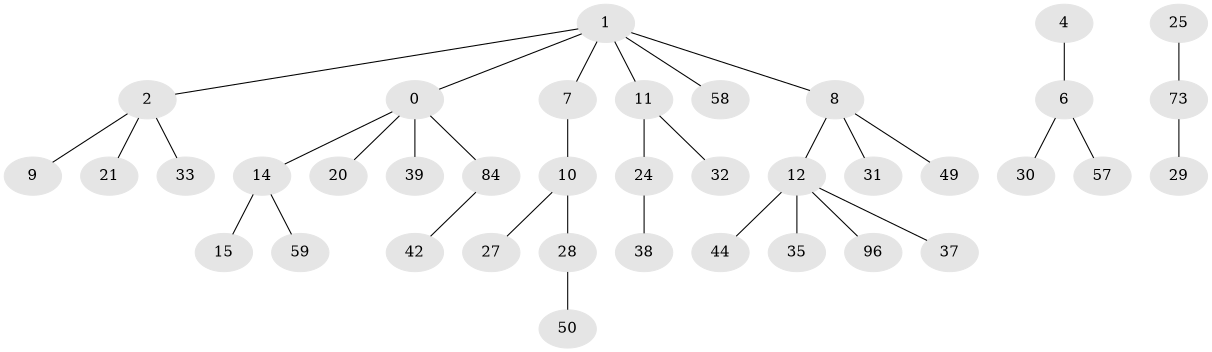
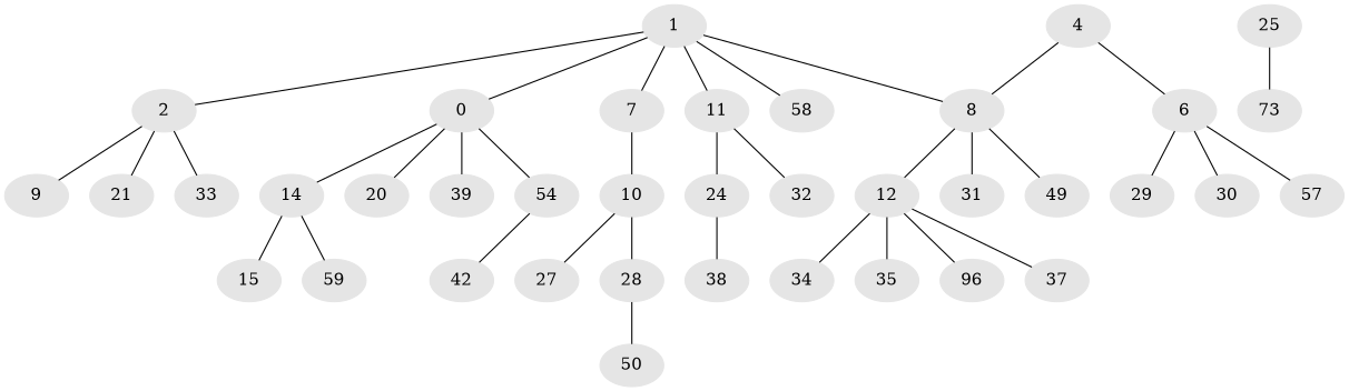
  graph {
    node [color=gray90 style=filled]
    1 [super="+3"]
    2
    n3 [label=0 super="+16"]
    7 [super="+41"]
    11
    58
    8 [super="+56"]
    9 [super="+13"]
    21 [super="+48"]
    33 [super="+43"]
    6 [super="+26"]
    4
    14 [super="+22"]
    20 [super="+46"]
    39
-   54 [label=84]
+   54
    10 [super="+19"]
    24 [super="+52"]
    32
    29 [super="+40"]
    30 [super="+44"]
    57
    12 [super="+18"]
    31
    49 [super="+61"]
    15 [super="+17"]
    59
    42 [super="+45"]
    27
    28
-   34 [super="+51" label=44]
+   34 [super="+51"]
    35 [super="+55"]
    n33 [label=96]
    37
    25 [super="+47"]
    n36 [label=73]
    50 [super="+60"]
    38
    1 -- 2
    1 -- n3
    1 -- 7
    1 -- 11
    1 -- 58
    1 -- 8
    2 -- 9
    2 -- 21
    2 -- 33
    n3 -- 14
    n3 -- 20
    n3 -- 39
    n3 -- 54
    7 -- 10
    11 -- 24
    11 -- 32
    8 -- 12
    8 -- 31
    8 -- 49
-   n36 -- 29
+   6 -- 29
    6 -- 30
    6 -- 57
+   4 -- 8
    4 -- 6
    14 -- 15
    14 -- 59
    54 -- 42
    10 -- 27
    10 -- 28
    24 -- 38
    12 -- 34
    12 -- 35
    12 -- n33
    12 -- 37
    28 -- 50
    25 -- n36
  }
